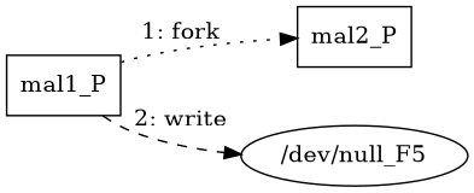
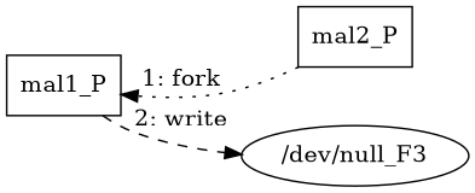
  digraph {
    engine=neato
    fixedsize=false
    fontsize=10
    nodesep=0.3
    rankdir=LR
    ranksep=0
    splines=true
    node [node_type=Process shape=box]
    mal1_P
    mal2_P
-   "/dev/null_F3" [node_type=File shape=ellipse label="/dev/null_F5"]
-   mal1_P -> mal2_P [label="1: fork" style=dotted]
+   "/dev/null_F3" [node_type=File shape=ellipse]
+   mal2_P -> mal1_P [label="1: fork" style=dotted]
    mal1_P -> "/dev/null_F3" [label="2: write" style=dashed]
  }
